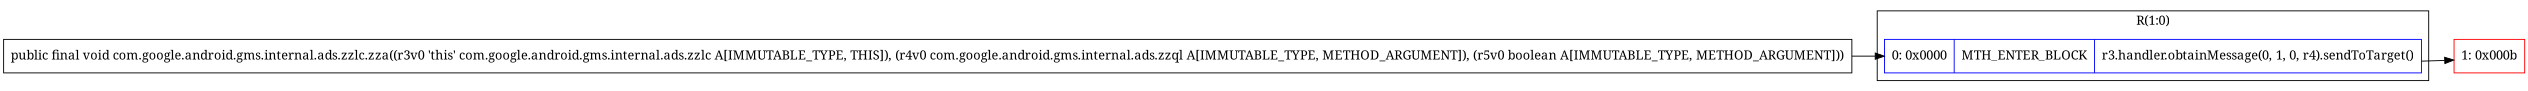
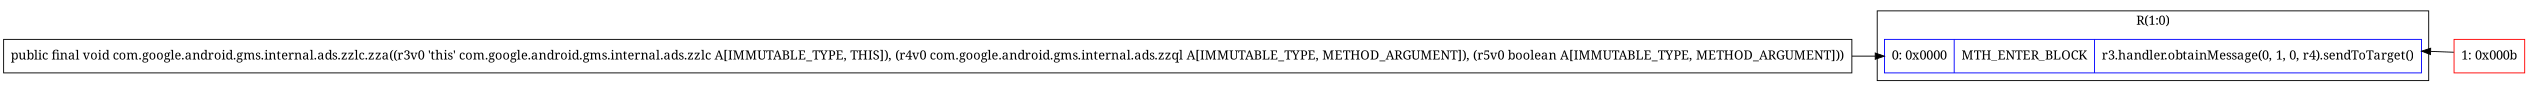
  digraph {
    rankdir=LR
    fontname="Noto Serif"
    node [shape=record fontname="Noto Serif"]
    edge [fontname="Noto Serif"]
    n1 [color=blue label="{0\:\ 0x0000|MTH_ENTER_BLOCK\l|r3.handler.obtainMessage(0, 1, 0, r4).sendToTarget()\l}"]
    n2 [color=red label="{1\:\ 0x000b}"]
    n3 [label="{public final void com.google.android.gms.internal.ads.zzlc.zza((r3v0 'this' com.google.android.gms.internal.ads.zzlc A[IMMUTABLE_TYPE, THIS]), (r4v0 com.google.android.gms.internal.ads.zzql A[IMMUTABLE_TYPE, METHOD_ARGUMENT]), (r5v0 boolean A[IMMUTABLE_TYPE, METHOD_ARGUMENT])) }"]
    subgraph cluster_1 {
      label="R(1:0)"
      n1
    }
-   n1 -> n2
+   n2 -> n1
    n3 -> n1
  }
